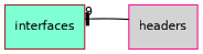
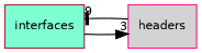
  digraph {
    compound=true
    rankdir=LR
    node [fontname=Helvetica fontsize=10 shape=box style=filled]
    edge [labeldistance=1.5 labelfontname=Helvetica labelfontsize=10]
    n1 [fillcolor=aquamarine label=interfaces pencolor=black color=brown]
    n2 [label=headers fillcolor=lightgrey color=deeppink]
+   n1 -> n2 [headlabel=3 arrowhead=normal]
    n2 -> n1 [headlabel=9 arrowhead=tee]
  }
